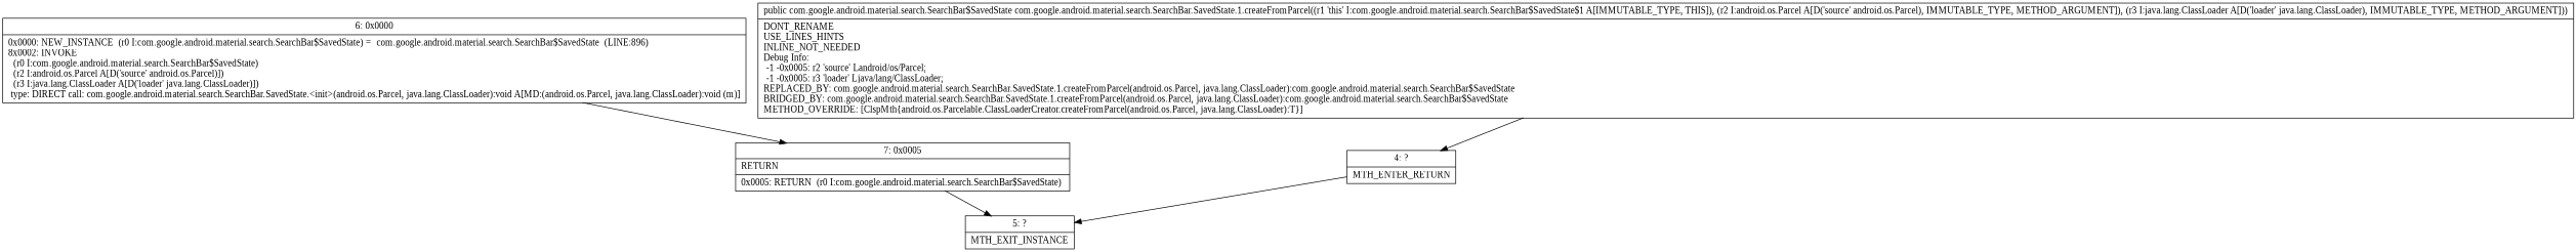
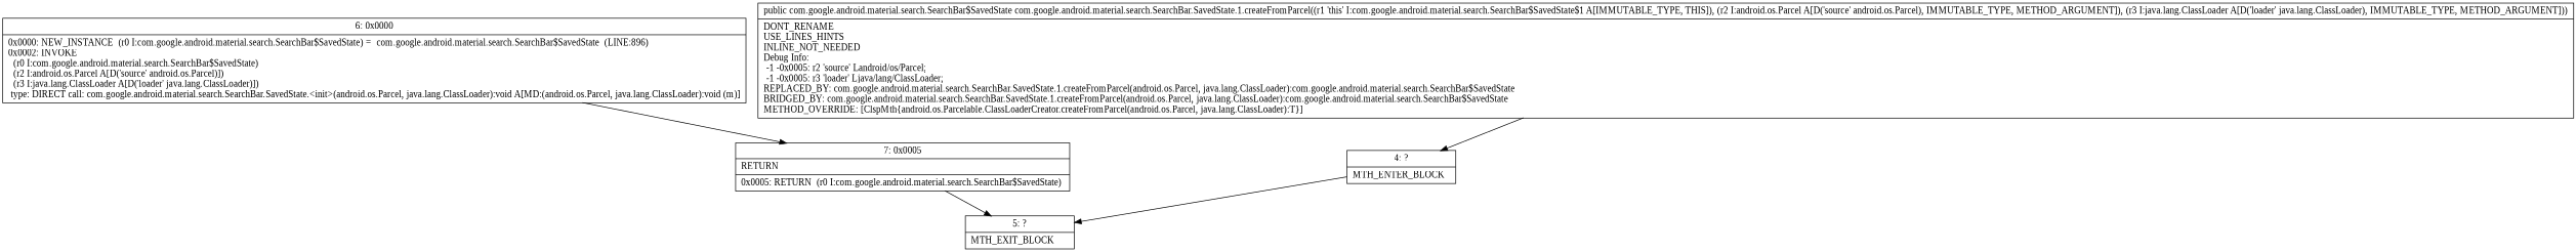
  digraph {
    fontname="Liberation Serif"
    node [fontname="Liberation Serif" shape=record]
    edge [fontname="Liberation Serif"]
-   n1 [label="{4\:\ ?|MTH_ENTER_RETURN\l}"]
-   n2 [label="{5\:\ ?|MTH_EXIT_INSTANCE\l}"]
-   n3 [label="{6\:\ 0x0000|0x0000: NEW_INSTANCE  (r0 I:com.google.android.material.search.SearchBar$SavedState) =  com.google.android.material.search.SearchBar$SavedState  (LINE:896)\l8x0002: INVOKE  \l  (r0 I:com.google.android.material.search.SearchBar$SavedState)\l  (r2 I:android.os.Parcel A[D('source' android.os.Parcel)])\l  (r3 I:java.lang.ClassLoader A[D('loader' java.lang.ClassLoader)])\l type: DIRECT call: com.google.android.material.search.SearchBar.SavedState.\<init\>(android.os.Parcel, java.lang.ClassLoader):void A[MD:(android.os.Parcel, java.lang.ClassLoader):void (m)]\l}"]
+   n1 [label="{4\:\ ?|MTH_ENTER_BLOCK\l}"]
+   n2 [label="{5\:\ ?|MTH_EXIT_BLOCK\l}"]
+   n3 [label="{6\:\ 0x0000|0x0000: NEW_INSTANCE  (r0 I:com.google.android.material.search.SearchBar$SavedState) =  com.google.android.material.search.SearchBar$SavedState  (LINE:896)\l0x0002: INVOKE  \l  (r0 I:com.google.android.material.search.SearchBar$SavedState)\l  (r2 I:android.os.Parcel A[D('source' android.os.Parcel)])\l  (r3 I:java.lang.ClassLoader A[D('loader' java.lang.ClassLoader)])\l type: DIRECT call: com.google.android.material.search.SearchBar.SavedState.\<init\>(android.os.Parcel, java.lang.ClassLoader):void A[MD:(android.os.Parcel, java.lang.ClassLoader):void (m)]\l}"]
    n4 [label="{7\:\ 0x0005|RETURN\l|0x0005: RETURN  (r0 I:com.google.android.material.search.SearchBar$SavedState) \l}"]
    n5 [label="{public com.google.android.material.search.SearchBar$SavedState com.google.android.material.search.SearchBar.SavedState.1.createFromParcel((r1 'this' I:com.google.android.material.search.SearchBar$SavedState$1 A[IMMUTABLE_TYPE, THIS]), (r2 I:android.os.Parcel A[D('source' android.os.Parcel), IMMUTABLE_TYPE, METHOD_ARGUMENT]), (r3 I:java.lang.ClassLoader A[D('loader' java.lang.ClassLoader), IMMUTABLE_TYPE, METHOD_ARGUMENT]))  | DONT_RENAME\lUSE_LINES_HINTS\lINLINE_NOT_NEEDED\lDebug Info:\l  \-1 \-0x0005: r2 'source' Landroid\/os\/Parcel;\l  \-1 \-0x0005: r3 'loader' Ljava\/lang\/ClassLoader;\lREPLACED_BY: com.google.android.material.search.SearchBar.SavedState.1.createFromParcel(android.os.Parcel, java.lang.ClassLoader):com.google.android.material.search.SearchBar$SavedState\lBRIDGED_BY: com.google.android.material.search.SearchBar.SavedState.1.createFromParcel(android.os.Parcel, java.lang.ClassLoader):com.google.android.material.search.SearchBar$SavedState\lMETHOD_OVERRIDE: [ClspMth\{android.os.Parcelable.ClassLoaderCreator.createFromParcel(android.os.Parcel, java.lang.ClassLoader):T\}]\l}"]
    n1 -> n2
    n3 -> n4
    n4 -> n2
    n5 -> n1
  }
